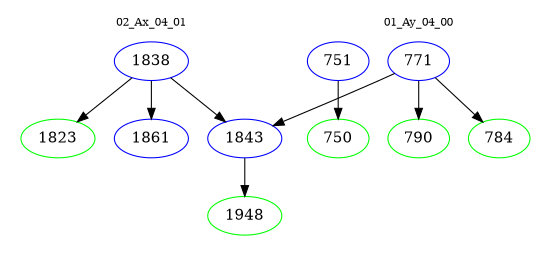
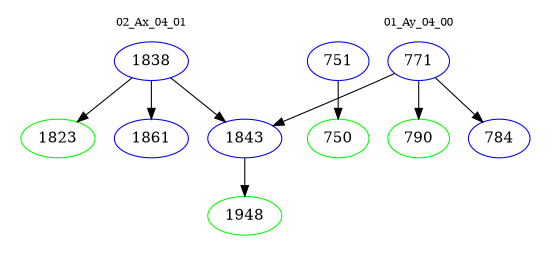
  digraph {
    node [color=blue]
    edge [color=black]
    n1 [label=1838]
    n2 [color=green label=1823]
    n3 [label=1843]
    n4 [label=1861]
    n5 [color=green label=1948]
    n6 [label=771]
    n7 [label=751]
    n8 [color=green label=790]
-   n9 [color=green label=784]
+   n9 [label=784]
    n10 [color=green label=750]
    subgraph cluster_1 {
      color=white
      fontsize=10
      label="02_Ax_04_01"
      n1
      n2
      n3
      n4
      n5
    }
    subgraph cluster_2 {
      color=white
      fontsize=10
      label="01_Ay_04_00"
      n6
      n7
      n8
      n9
      n10
    }
    n1 -> n2
    n1 -> n3
    n1 -> n4
    n3 -> n5
    n6 -> n3
    n6 -> n8
    n6 -> n9
    n7 -> n10
  }
